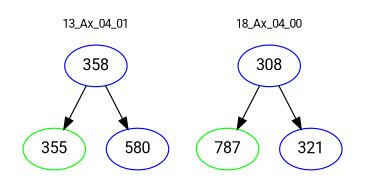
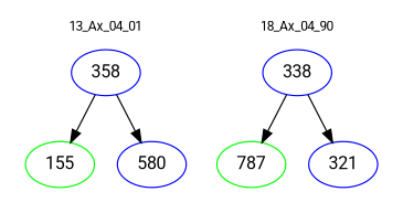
  digraph {
    fontname=Roboto
    node [color=blue fontname=Roboto]
    edge [color=black fontname=Roboto]
    n1 [label=358]
-   n2 [color=green label=355]
+   n2 [color=green label=155]
    n3 [label=580]
-   n4 [label=308]
+   n4 [label=338]
    n5 [color=green label=787]
    n6 [label=321]
    subgraph cluster_1 {
      color=white
      fontsize=10
      label="13_Ax_04_01"
      n1
      n2
      n3
    }
    subgraph cluster_2 {
      color=white
      fontsize=10
-     label="18_Ax_04_00"
+     label="18_Ax_04_90"
      n4
      n5
      n6
    }
    n1 -> n2
    n1 -> n3
    n4 -> n5
    n4 -> n6
  }
